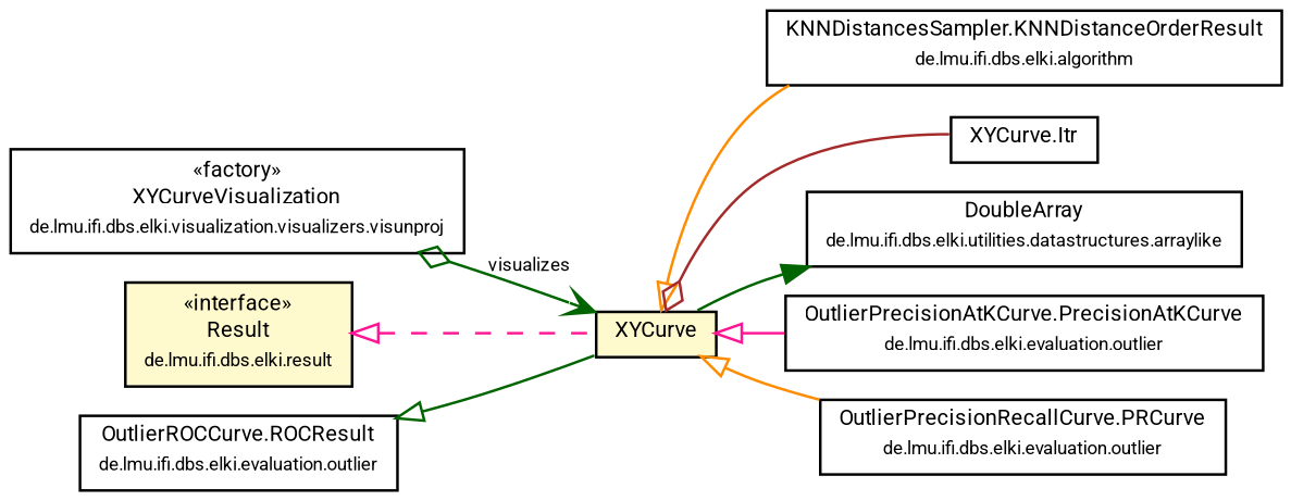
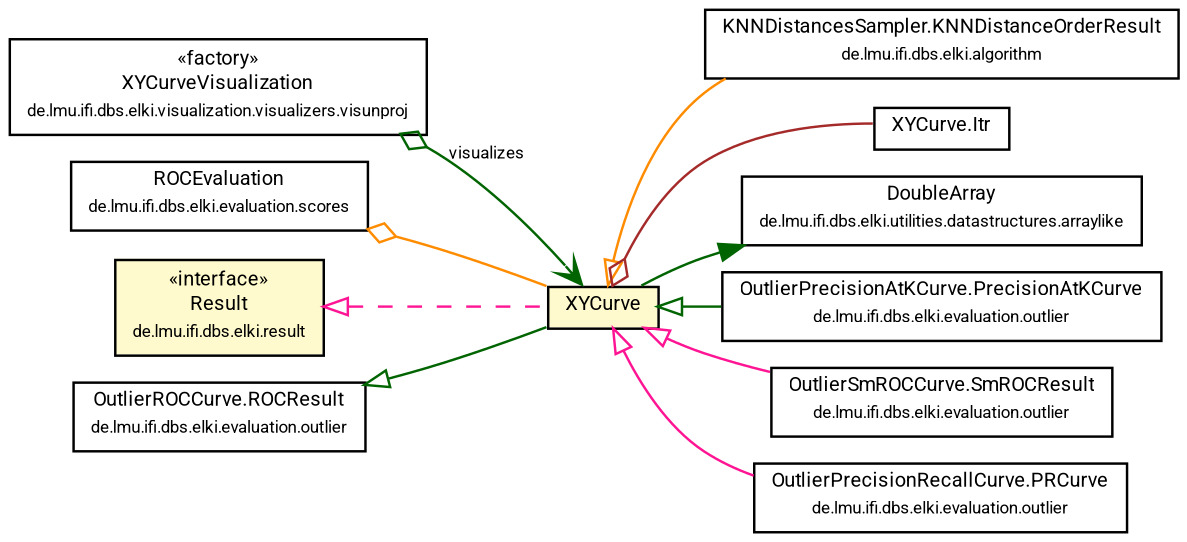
  digraph {
    nodesep=0.15
    rankdir=LR
    ranksep=0.25
    node [fontcolor=black fontname=Roboto fontsize=8 margin=0 shape=plaintext]
    edge [arrowtail=empty color=darkgreen dir=back fontname=Roboto fontsize=7 labelfontname=Roboto labelfontsize=7 weight=10]
    n1 [height=0 label=<<table title="de.lmu.ifi.dbs.elki.algorithm.KNNDistancesSampler.KNNDistanceOrderResult" border="0" cellborder="1" cellspacing="0" cellpadding="2" href="../../algorithm/KNNDistancesSampler.KNNDistanceOrderResult.html" target="_parent"> 		<tr><td><table border="0" cellspacing="0" cellpadding="1"> 		<tr><td align="center" balign="center"> <font face="Roboto">KNNDistancesSampler.KNNDistanceOrderResult</font> </td></tr> 		<tr><td align="center" balign="center"> <font face="Roboto" point-size="7.0">de.lmu.ifi.dbs.elki.algorithm</font> </td></tr> 		</table></td></tr> 		</table>> width=0]
    n2 [height=0 label=<<table title="de.lmu.ifi.dbs.elki.visualization.visualizers.visunproj.XYCurveVisualization" border="0" cellborder="1" cellspacing="0" cellpadding="2" href="../../visualization/visualizers/visunproj/XYCurveVisualization.html" target="_parent"> 		<tr><td><table border="0" cellspacing="0" cellpadding="1"> 		<tr><td align="center" balign="center"> &#171;factory&#187; </td></tr> 		<tr><td align="center" balign="center"> <font face="Roboto">XYCurveVisualization</font> </td></tr> 		<tr><td align="center" balign="center"> <font face="Roboto" point-size="7.0">de.lmu.ifi.dbs.elki.visualization.visualizers.visunproj</font> </td></tr> 		</table></td></tr> 		</table>> width=0]
    n3 [height=0 label=<<table title="de.lmu.ifi.dbs.elki.math.geometry.XYCurve" border="0" cellborder="1" cellspacing="0" cellpadding="2" bgcolor="lemonChiffon" href="XYCurve.html" target="_parent"> 		<tr><td><table border="0" cellspacing="0" cellpadding="1"> 		<tr><td align="center" balign="center"> <font face="Roboto">XYCurve</font> </td></tr> 		</table></td></tr> 		</table>> width=0]
    n4 [height=0 label=<<table title="de.lmu.ifi.dbs.elki.math.geometry.XYCurve.Itr" border="0" cellborder="1" cellspacing="0" cellpadding="2" href="XYCurve.Itr.html" target="_parent"> 		<tr><td><table border="0" cellspacing="0" cellpadding="1"> 		<tr><td align="center" balign="center"> <font face="Roboto">XYCurve.Itr</font> </td></tr> 		</table></td></tr> 		</table>> width=0]
    n5 [height=0 label=<<table title="de.lmu.ifi.dbs.elki.utilities.datastructures.arraylike.DoubleArray" border="0" cellborder="1" cellspacing="0" cellpadding="2" href="../../utilities/datastructures/arraylike/DoubleArray.html" target="_parent"> 		<tr><td><table border="0" cellspacing="0" cellpadding="1"> 		<tr><td align="center" balign="center"> <font face="Roboto">DoubleArray</font> </td></tr> 		<tr><td align="center" balign="center"> <font face="Roboto" point-size="7.0">de.lmu.ifi.dbs.elki.utilities.datastructures.arraylike</font> </td></tr> 		</table></td></tr> 		</table>> width=0]
    n6 [height=0 label=<<table title="de.lmu.ifi.dbs.elki.evaluation.outlier.OutlierPrecisionAtKCurve.PrecisionAtKCurve" border="0" cellborder="1" cellspacing="0" cellpadding="2" href="../../evaluation/outlier/OutlierPrecisionAtKCurve.PrecisionAtKCurve.html" target="_parent"> 		<tr><td><table border="0" cellspacing="0" cellpadding="1"> 		<tr><td align="center" balign="center"> <font face="Roboto">OutlierPrecisionAtKCurve.PrecisionAtKCurve</font> </td></tr> 		<tr><td align="center" balign="center"> <font face="Roboto" point-size="7.0">de.lmu.ifi.dbs.elki.evaluation.outlier</font> </td></tr> 		</table></td></tr> 		</table>> width=0]
+   n7 [height=0 label=<<table title="de.lmu.ifi.dbs.elki.evaluation.outlier.OutlierSmROCCurve.SmROCResult" border="0" cellborder="1" cellspacing="0" cellpadding="2" href="../../evaluation/outlier/OutlierSmROCCurve.SmROCResult.html" target="_parent"> 		<tr><td><table border="0" cellspacing="0" cellpadding="1"> 		<tr><td align="center" balign="center"> <font face="Roboto">OutlierSmROCCurve.SmROCResult</font> </td></tr> 		<tr><td align="center" balign="center"> <font face="Roboto" point-size="7.0">de.lmu.ifi.dbs.elki.evaluation.outlier</font> </td></tr> 		</table></td></tr> 		</table>> width=0]
    n8 [height=0 label=<<table title="de.lmu.ifi.dbs.elki.evaluation.outlier.OutlierPrecisionRecallCurve.PRCurve" border="0" cellborder="1" cellspacing="0" cellpadding="2" href="../../evaluation/outlier/OutlierPrecisionRecallCurve.PRCurve.html" target="_parent"> 		<tr><td><table border="0" cellspacing="0" cellpadding="1"> 		<tr><td align="center" balign="center"> <font face="Roboto">OutlierPrecisionRecallCurve.PRCurve</font> </td></tr> 		<tr><td align="center" balign="center"> <font face="Roboto" point-size="7.0">de.lmu.ifi.dbs.elki.evaluation.outlier</font> </td></tr> 		</table></td></tr> 		</table>> width=0]
+   n9 [height=0 label=<<table title="de.lmu.ifi.dbs.elki.evaluation.scores.ROCEvaluation" border="0" cellborder="1" cellspacing="0" cellpadding="2" href="../../evaluation/scores/ROCEvaluation.html" target="_parent"> 		<tr><td><table border="0" cellspacing="0" cellpadding="1"> 		<tr><td align="center" balign="center"> <font face="Roboto">ROCEvaluation</font> </td></tr> 		<tr><td align="center" balign="center"> <font face="Roboto" point-size="7.0">de.lmu.ifi.dbs.elki.evaluation.scores</font> </td></tr> 		</table></td></tr> 		</table>> width=0]
    n10 [height=0 label=<<table title="de.lmu.ifi.dbs.elki.result.Result" border="0" cellborder="1" cellspacing="0" cellpadding="2" bgcolor="LemonChiffon" href="../../result/Result.html" target="_parent"> 		<tr><td><table border="0" cellspacing="0" cellpadding="1"> 		<tr><td align="center" balign="center"> &#171;interface&#187; </td></tr> 		<tr><td align="center" balign="center"> <font face="Roboto">Result</font> </td></tr> 		<tr><td align="center" balign="center"> <font face="Roboto" point-size="7.0">de.lmu.ifi.dbs.elki.result</font> </td></tr> 		</table></td></tr> 		</table>> width=0]
    n11 [height=0 label=<<table title="de.lmu.ifi.dbs.elki.evaluation.outlier.OutlierROCCurve.ROCResult" border="0" cellborder="1" cellspacing="0" cellpadding="2" href="../../evaluation/outlier/OutlierROCCurve.ROCResult.html" target="_parent"> 		<tr><td><table border="0" cellspacing="0" cellpadding="1"> 		<tr><td align="center" balign="center"> <font face="Roboto">OutlierROCCurve.ROCResult</font> </td></tr> 		<tr><td align="center" balign="center"> <font face="Roboto" point-size="7.0">de.lmu.ifi.dbs.elki.evaluation.outlier</font> </td></tr> 		</table></td></tr> 		</table>> width=0]
    n2 -> n3 [arrowhead=open arrowtail=ediamond dir=both label=visualizes weight=3]
    n3 -> n1 [color=darkorange]
    n3 -> n4 [arrowhead=none arrowtail=ediamond color=brown weight=4]
    n3 -> n5 [arrowhead=normal weight=1 arrowtail="" dir=""]
-   n3 -> n6 [color=deeppink]
-   n3 -> n8 [color=darkorange]
+   n3 -> n6
+   n3 -> n7 [color=deeppink]
+   n3 -> n8 [color=deeppink]
+   n9 -> n3 [arrowhead=none arrowtail=ediamond color=darkorange weight=4]
    n10 -> n3 [color=deeppink style=dashed weight=9]
    n11 -> n3
  }
